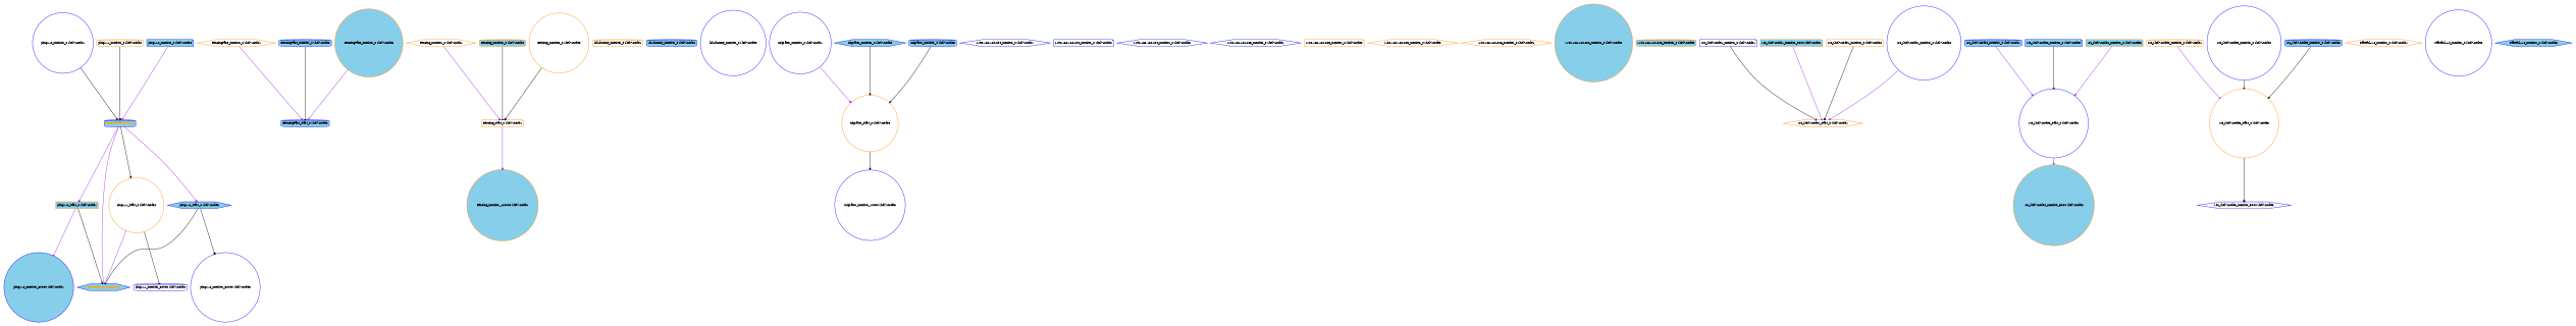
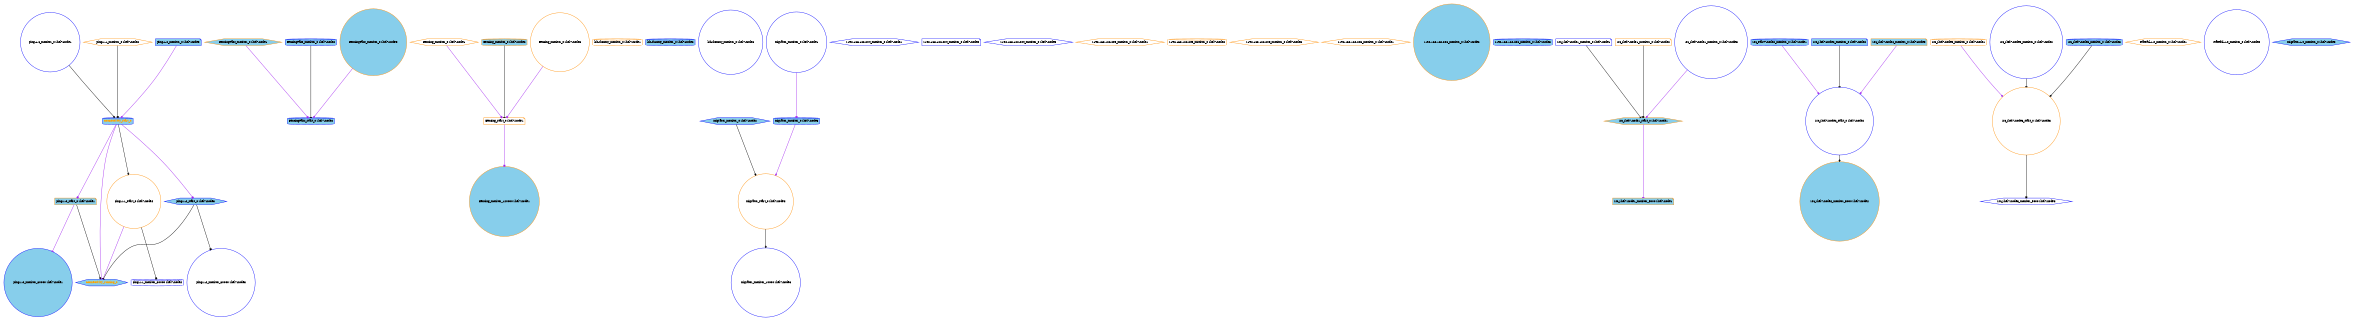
  digraph {
    node [color=blue fillcolor=white fontcolor=black shape=circle style="bold,filled"]
    edge [arrowhead=diamond color=black style=bold]
    Connectivity_running_0 [fillcolor=skyblue fontcolor=orange shape=hexagon]
    Connectivity_start_0 [fillcolor=skyblue fontcolor=orange shape=cylinder]
    "ping-1:0_start_0 rhel7-node1" [color=darkorange fillcolor=skyblue shape=note]
    "ping-1:1_start_0 rhel7-node2" [color=darkorange]
    "ping-1:2_start_0 rhel7-node3" [fillcolor=skyblue shape=hexagon]
    "ping-1:0_monitor_60000 rhel7-node1" [fillcolor=skyblue]
    "ping-1:1_monitor_60000 rhel7-node2" [shape=cylinder]
    "ping-1:2_monitor_60000 rhel7-node3"
-   "FencingPass_monitor_0 rhel7-node1" [color=darkorange shape=hexagon]
+   "FencingPass_monitor_0 rhel7-node1" [color=darkorange fillcolor=skyblue shape=hexagon]
    "FencingPass_start_0 rhel7-node2" [fillcolor=skyblue shape=cylinder]
    "FencingPass_monitor_0 rhel7-node2" [fillcolor=skyblue shape=cylinder]
    "FencingPass_monitor_0 rhel7-node3" [color=darkorange fillcolor=skyblue]
    "Fencing_monitor_0 rhel7-node1" [color=darkorange shape=hexagon]
    "Fencing_start_0 rhel7-node1" [color=darkorange shape=note]
    "Fencing_monitor_120000 rhel7-node1" [color=darkorange fillcolor=skyblue]
    "Fencing_monitor_0 rhel7-node2" [color=darkorange fillcolor=skyblue shape=cylinder]
    "Fencing_monitor_0 rhel7-node3" [color=darkorange]
    "lsb-dummy_monitor_0 rhel7-node1" [color=darkorange shape=cylinder]
    "lsb-dummy_monitor_0 rhel7-node2" [fillcolor=skyblue shape=cylinder]
    "lsb-dummy_monitor_0 rhel7-node3"
    "migrator_start_0 rhel7-node3" [color=darkorange]
    "migrator_monitor_0 rhel7-node1"
    "migrator_monitor_10000 rhel7-node3"
    "migrator_monitor_0 rhel7-node2" [fillcolor=skyblue shape=hexagon]
    "migrator_monitor_0 rhel7-node3" [fillcolor=skyblue shape=cylinder]
    n26 [label="ping-1:6_monitor_0 rhel7-node1"]
-   "ping-1:1_monitor_0 rhel7-node2" [color=darkorange shape=cylinder]
+   "ping-1:1_monitor_0 rhel7-node2" [color=darkorange shape=hexagon]
    "ping-1:2_monitor_0 rhel7-node3" [fillcolor=skyblue shape=note]
    "r192.168.122.204_monitor_0 rhel7-node1" [shape=hexagon]
    "r192.168.122.204_monitor_0 rhel7-node2" [shape=note]
    "r192.168.122.204_monitor_0 rhel7-node3" [shape=hexagon]
-   "r192.168.122.205_monitor_0 rhel7-node1" [shape=hexagon]
-   "r192.168.122.205_monitor_0 rhel7-node2" [color=darkorange shape=note]
+   "r192.168.122.205_monitor_0 rhel7-node1" [color=darkorange shape=hexagon]
+   "r192.168.122.205_monitor_0 rhel7-node2" [color=darkorange shape=cylinder]
    "r192.168.122.205_monitor_0 rhel7-node3" [color=darkorange shape=hexagon]
    "r192.168.122.206_monitor_0 rhel7-node1" [color=darkorange shape=hexagon]
    "r192.168.122.206_monitor_0 rhel7-node2" [color=darkorange fillcolor=skyblue]
-   "r192.168.122.206_monitor_0 rhel7-node3" [color=darkorange fillcolor=skyblue shape=cylinder]
+   "r192.168.122.206_monitor_0 rhel7-node3" [fillcolor=skyblue shape=cylinder]
    "rsc_rhel7-node1_monitor_0 rhel7-node1" [shape=note]
-   "rsc_rhel7-node1_start_0 rhel7-node1" [color=darkorange shape=hexagon]
+   "rsc_rhel7-node1_start_0 rhel7-node1" [color=darkorange fillcolor=skyblue shape=hexagon]
    "rsc_rhel7-node1_monitor_5000 rhel7-node1" [color=darkorange fillcolor=skyblue shape=note]
    "rsc_rhel7-node1_monitor_0 rhel7-node2" [color=darkorange shape=note]
    "rsc_rhel7-node1_monitor_0 rhel7-node3"
-   "rsc_rhel7-node2_monitor_0 rhel7-node1" [fillcolor=skyblue shape=cylinder]
+   "rsc_rhel7-node2_monitor_0 rhel7-node1" [fillcolor=skyblue shape=cylinder label="rsc_start7-node2_monitor_0 rhel7-node1"]
    "rsc_rhel7-node2_start_0 rhel7-node2"
    "rsc_rhel7-node2_monitor_5000 rhel7-node2" [color=darkorange fillcolor=skyblue]
    "rsc_rhel7-node2_monitor_0 rhel7-node2" [fillcolor=skyblue shape=note]
    "rsc_rhel7-node2_monitor_0 rhel7-node3" [color=darkorange fillcolor=skyblue shape=note]
    "rsc_rhel7-node3_monitor_0 rhel7-node1" [color=darkorange shape=cylinder]
    "rsc_rhel7-node3_start_0 rhel7-node3" [color=darkorange]
    "rsc_rhel7-node3_monitor_5000 rhel7-node3" [shape=hexagon]
    "rsc_rhel7-node3_monitor_0 rhel7-node2"
    "rsc_rhel7-node3_monitor_0 rhel7-node3" [fillcolor=skyblue shape=cylinder]
    "stateful-1:0_monitor_0 rhel7-node1" [color=darkorange shape=hexagon]
    "stateful-1:0_monitor_0 rhel7-node2"
-   "stateful-1:0_monitor_0 rhel7-node3" [fillcolor=skyblue shape=hexagon]
+   "stateful-1:0_monitor_0 rhel7-node3" [fillcolor=skyblue shape=hexagon label="migrator-1:0_monitor_0 rhel7-node3"]
    Connectivity_start_0 -> Connectivity_running_0 [arrowhead=tee color=purple]
    Connectivity_start_0 -> "ping-1:0_start_0 rhel7-node1" [arrowhead=box color=purple]
    Connectivity_start_0 -> "ping-1:1_start_0 rhel7-node2"
    Connectivity_start_0 -> "ping-1:2_start_0 rhel7-node3" [arrowhead=box color=purple]
    "ping-1:0_start_0 rhel7-node1" -> Connectivity_running_0
    "ping-1:0_start_0 rhel7-node1" -> "ping-1:0_monitor_60000 rhel7-node1" [arrowhead=tee color=purple]
    "ping-1:1_start_0 rhel7-node2" -> Connectivity_running_0 [arrowhead=tee color=purple]
-   "ping-1:1_start_0 rhel7-node2" -> "ping-1:1_monitor_60000 rhel7-node2" [arrowhead=tee]
+   "ping-1:1_start_0 rhel7-node2" -> "ping-1:1_monitor_60000 rhel7-node2" [arrowhead=box]
    "ping-1:2_start_0 rhel7-node3" -> Connectivity_running_0 [arrowhead=tee]
    "ping-1:2_start_0 rhel7-node3" -> "ping-1:2_monitor_60000 rhel7-node3" [arrowhead=box]
    "FencingPass_monitor_0 rhel7-node1" -> "FencingPass_start_0 rhel7-node2" [arrowhead=box color=purple]
    "FencingPass_monitor_0 rhel7-node2" -> "FencingPass_start_0 rhel7-node2" [arrowhead=tee]
    "FencingPass_monitor_0 rhel7-node3" -> "FencingPass_start_0 rhel7-node2" [color=purple]
    "Fencing_monitor_0 rhel7-node1" -> "Fencing_start_0 rhel7-node1" [arrowhead=box color=purple]
    "Fencing_start_0 rhel7-node1" -> "Fencing_monitor_120000 rhel7-node1" [arrowhead=box color=purple]
    "Fencing_monitor_0 rhel7-node2" -> "Fencing_start_0 rhel7-node1" [arrowhead=tee]
-   "Fencing_monitor_0 rhel7-node3" -> "Fencing_start_0 rhel7-node1" [arrowhead=box]
+   "Fencing_monitor_0 rhel7-node3" -> "Fencing_start_0 rhel7-node1" [arrowhead=box color=purple]
    "migrator_start_0 rhel7-node3" -> "migrator_monitor_10000 rhel7-node3"
-   "migrator_monitor_0 rhel7-node1" -> "migrator_start_0 rhel7-node3" [arrowhead=box color=purple]
+   "migrator_monitor_0 rhel7-node1" -> "migrator_monitor_0 rhel7-node3" [arrowhead=box color=purple]
    "migrator_monitor_0 rhel7-node2" -> "migrator_start_0 rhel7-node3"
-   "migrator_monitor_0 rhel7-node3" -> "migrator_start_0 rhel7-node3"
+   "migrator_monitor_0 rhel7-node3" -> "migrator_start_0 rhel7-node3" [color=purple]
    n26 -> Connectivity_start_0
    "ping-1:1_monitor_0 rhel7-node2" -> Connectivity_start_0 [arrowhead=box]
    "ping-1:2_monitor_0 rhel7-node3" -> Connectivity_start_0 [color=purple]
    "rsc_rhel7-node1_monitor_0 rhel7-node1" -> "rsc_rhel7-node1_start_0 rhel7-node1" [arrowhead=tee]
-   "rsc_rhel7-node1_monitor_5000 rhel7-node1" -> "rsc_rhel7-node1_start_0 rhel7-node1" [arrowhead=tee color=purple]
+   "rsc_rhel7-node1_start_0 rhel7-node1" -> "rsc_rhel7-node1_monitor_5000 rhel7-node1" [arrowhead=tee color=purple]
    "rsc_rhel7-node1_monitor_0 rhel7-node2" -> "rsc_rhel7-node1_start_0 rhel7-node1" [arrowhead=box]
    "rsc_rhel7-node1_monitor_0 rhel7-node3" -> "rsc_rhel7-node1_start_0 rhel7-node1" [color=purple]
    "rsc_rhel7-node2_monitor_0 rhel7-node1" -> "rsc_rhel7-node2_start_0 rhel7-node2" [color=purple]
-   "rsc_rhel7-node2_start_0 rhel7-node2" -> "rsc_rhel7-node2_monitor_5000 rhel7-node2" [color=purple]
+   "rsc_rhel7-node2_start_0 rhel7-node2" -> "rsc_rhel7-node2_monitor_5000 rhel7-node2"
    "rsc_rhel7-node2_monitor_0 rhel7-node2" -> "rsc_rhel7-node2_start_0 rhel7-node2" [arrowhead=tee]
    "rsc_rhel7-node2_monitor_0 rhel7-node3" -> "rsc_rhel7-node2_start_0 rhel7-node2" [color=purple]
-   "rsc_rhel7-node3_monitor_0 rhel7-node1" -> "rsc_rhel7-node3_start_0 rhel7-node3" [arrowhead=tee color=purple]
+   "rsc_rhel7-node3_monitor_0 rhel7-node1" -> "rsc_rhel7-node3_start_0 rhel7-node3" [color=purple]
    "rsc_rhel7-node3_start_0 rhel7-node3" -> "rsc_rhel7-node3_monitor_5000 rhel7-node3" [arrowhead=box]
    "rsc_rhel7-node3_monitor_0 rhel7-node2" -> "rsc_rhel7-node3_start_0 rhel7-node3" [arrowhead=tee]
    "rsc_rhel7-node3_monitor_0 rhel7-node3" -> "rsc_rhel7-node3_start_0 rhel7-node3"
  }
